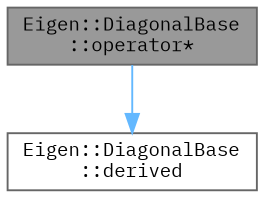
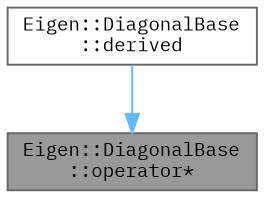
  digraph {
    rankdir=TB
    fontname="IBM Plex Mono"
    node [fontname="IBM Plex Mono" fontsize=10 shape=box style=filled]
    n1 [color=gray40 fillcolor=grey60 fontcolor=black height=0.2 label="Eigen::DiagonalBase\l::operator*" width=0.4]
    n2 [color=grey40 fillcolor=white height=0.2 label="Eigen::DiagonalBase\l::derived" width=0.4]
-   n1 -> n2 [color=steelblue1 fontname="IBM Plex Mono" fontsize=10 labelfontname=Helvetica labelfontsize=10 style=solid]
+   n2 -> n1 [color=steelblue1 fontname="IBM Plex Mono" fontsize=10 labelfontname=Helvetica labelfontsize=10 style=solid]
  }
